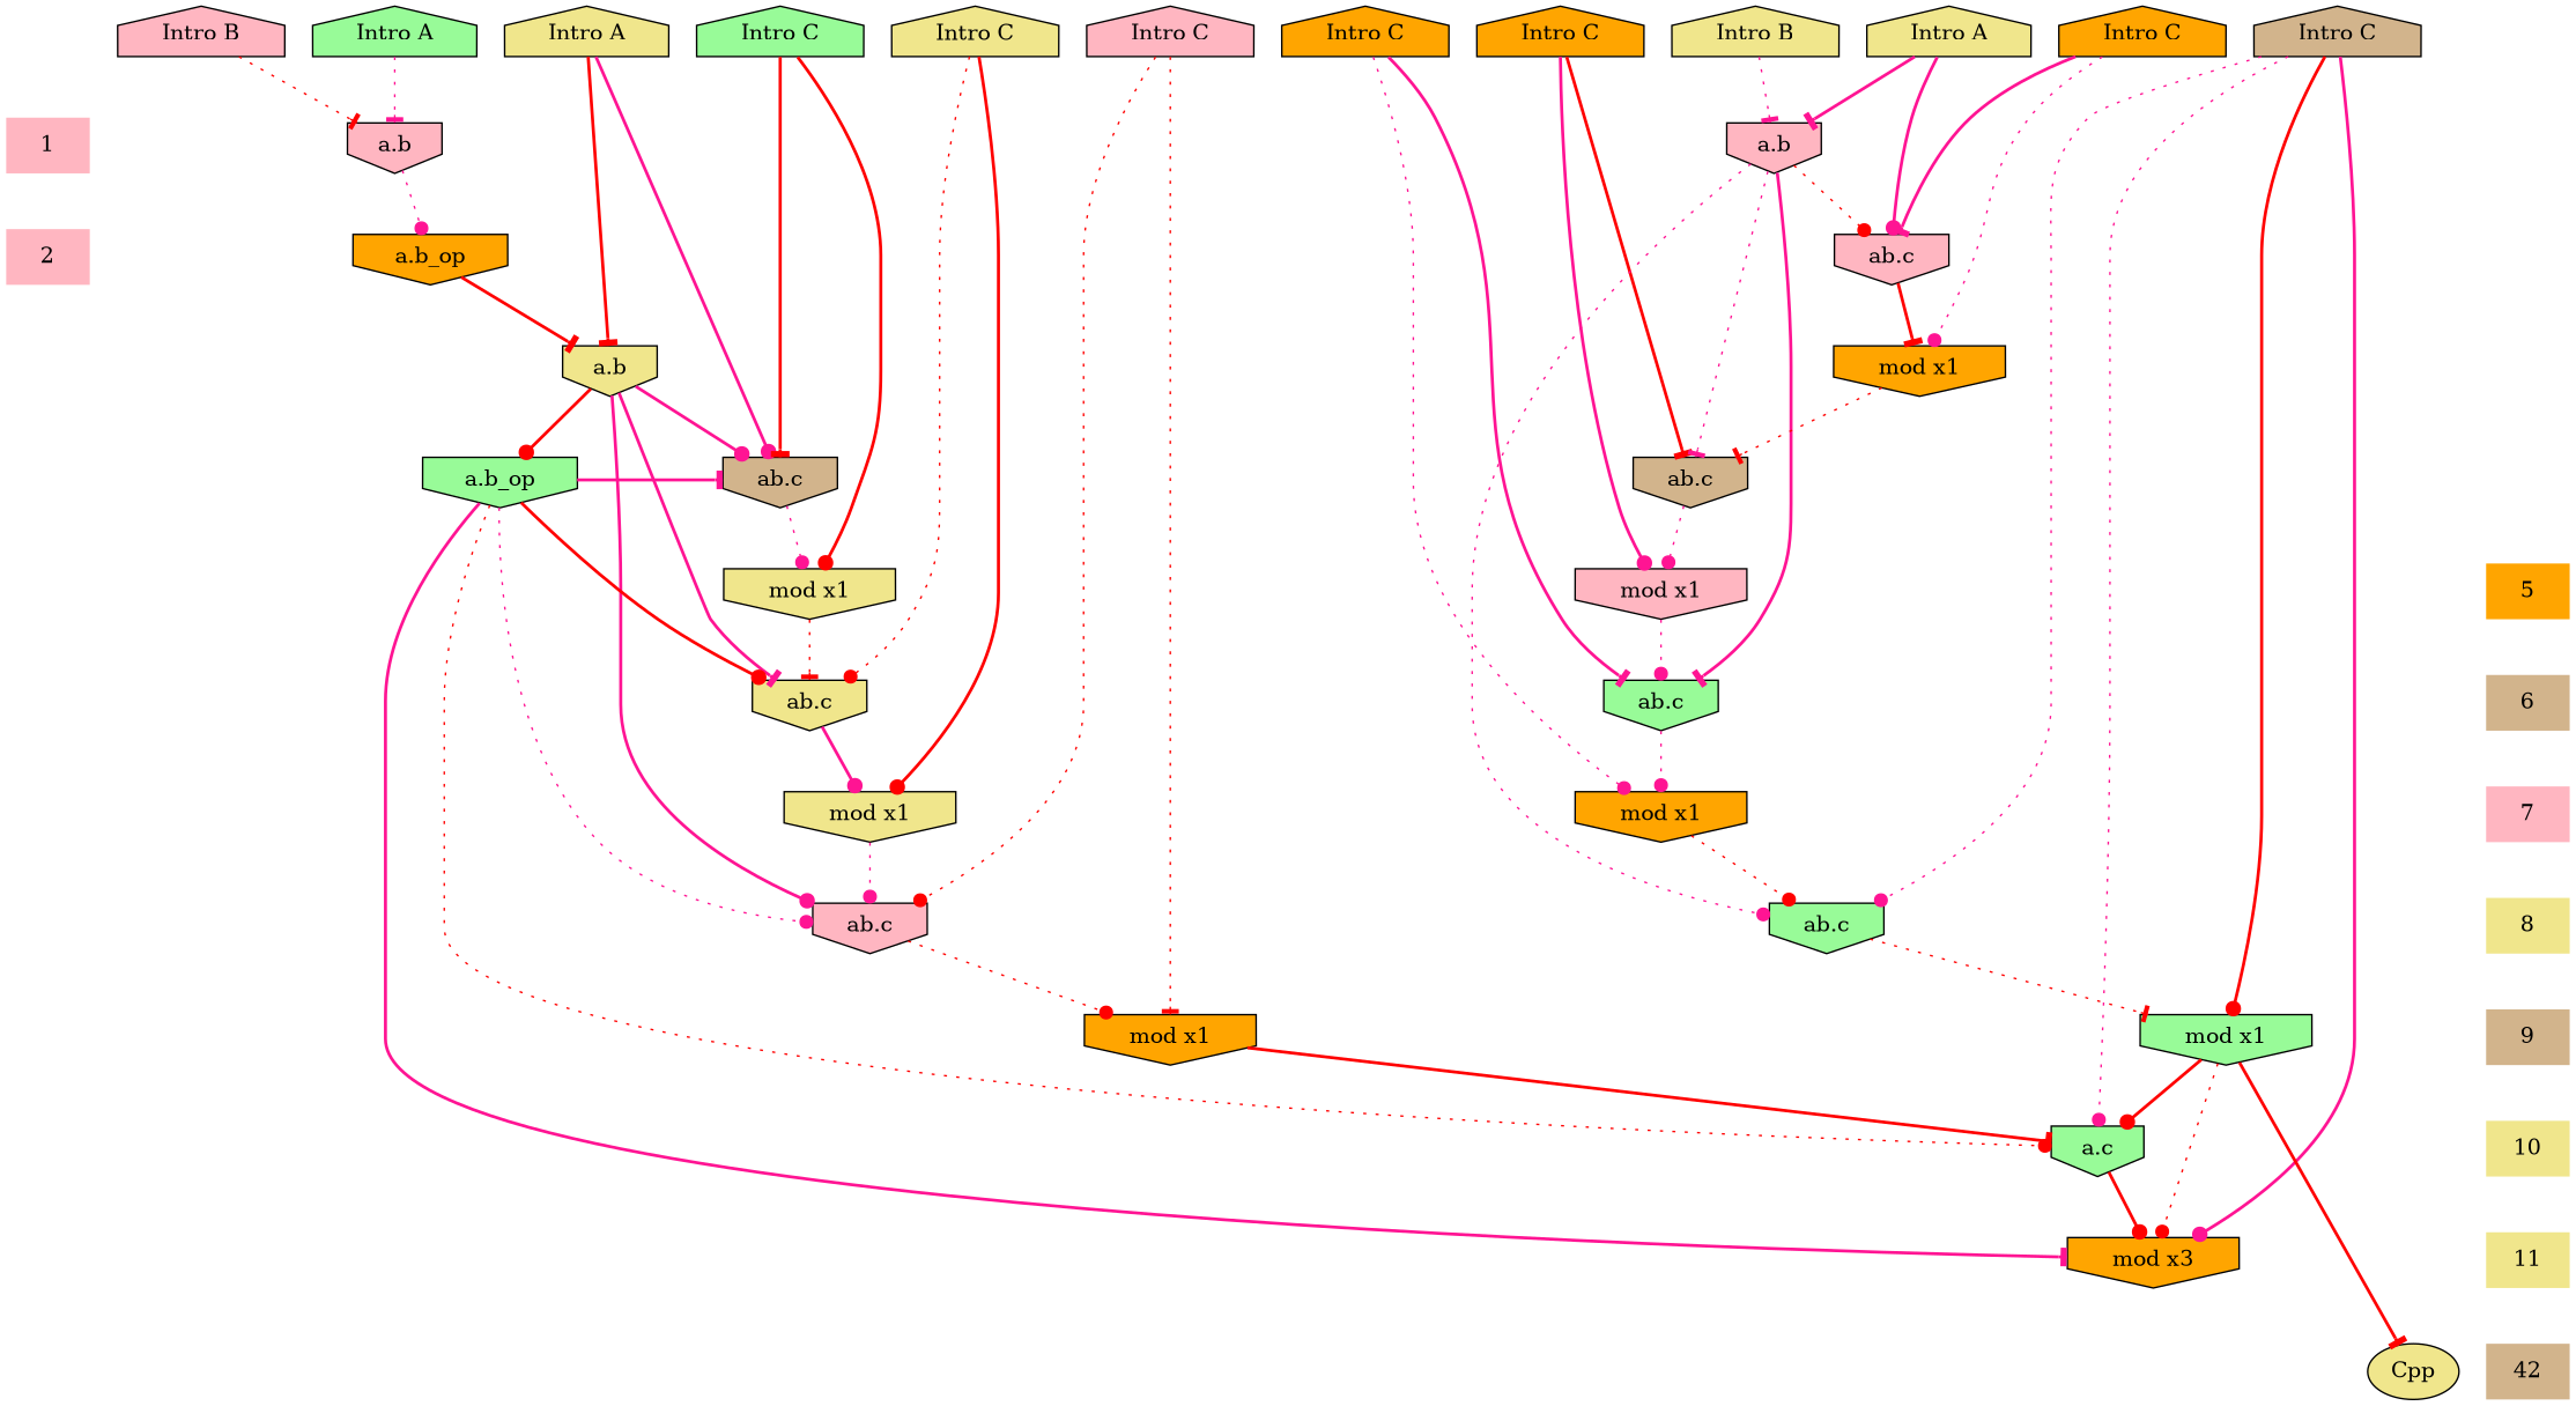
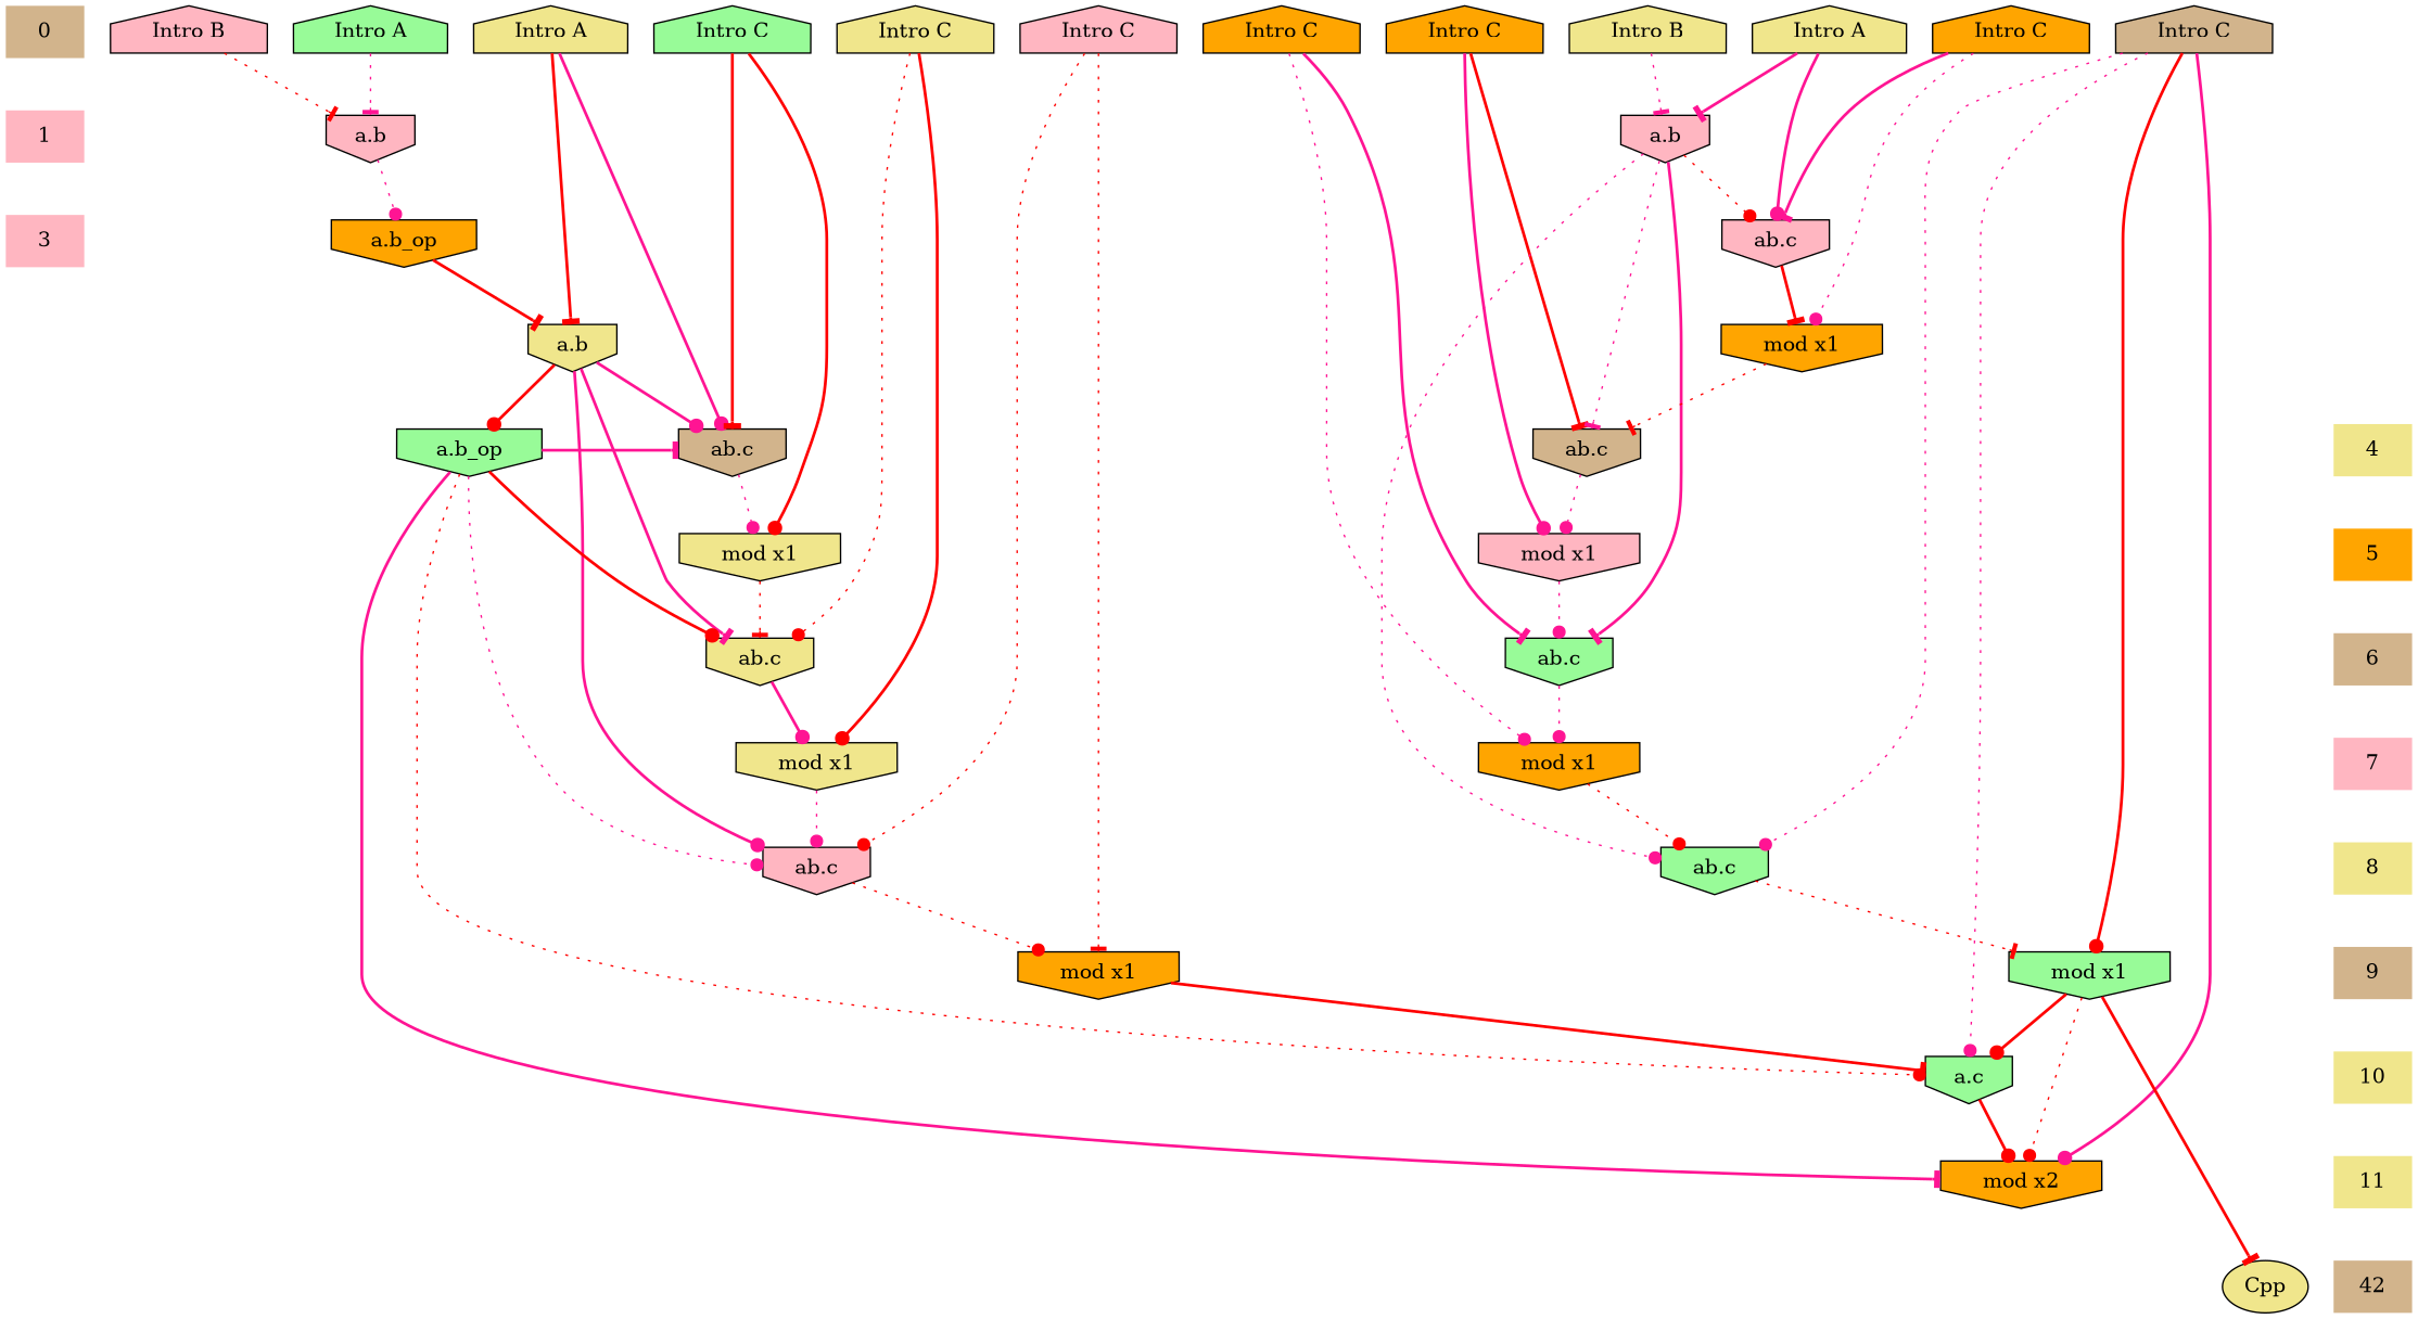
  digraph {
    ranksep=.5
    node [fillcolor=khaki shape=invhouse style=filled]
    edge [style=bold arrowhead=dot color=deeppink]
+   0 [fillcolor=tan shape=plaintext]
    n2 [fillcolor=lightpink label="Intro B" shape=house]
    n3 [fillcolor=palegreen label="Intro A" shape=house]
    n4 [label="Intro B" shape=house]
    n5 [label="Intro A" shape=house]
    n6 [label="Intro A" shape=house]
    n7 [fillcolor=lightpink label="Intro C" shape=house]
    n8 [fillcolor=orange label="Intro C" shape=house]
    n9 [fillcolor=tan label="Intro C" shape=house]
    n10 [fillcolor=palegreen label="Intro C" shape=house]
    n11 [fillcolor=orange label="Intro C" shape=house]
    n12 [fillcolor=orange label="Intro C" shape=house]
    n13 [label="Intro C" shape=house]
    1 [fillcolor=lightpink shape=plaintext]
    n15 [fillcolor=lightpink label="a.b"]
    n16 [fillcolor=lightpink label="a.b"]
-   2 [fillcolor=lightpink shape=plaintext]
+   2 [fillcolor=lightpink shape=plaintext label=3]
    n18 [fillcolor=lightpink label="ab.c"]
    n19 [fillcolor=orange label="a.b_op"]
    n20 [fillcolor=orange label="mod x1"]
    n21 [label="a.b"]
+   4 [shape=plaintext]
    n23 [fillcolor=tan label="ab.c"]
    n24 [fillcolor=tan label="ab.c"]
    n25 [fillcolor=palegreen label="a.b_op"]
    5 [fillcolor=orange shape=plaintext]
    n27 [fillcolor=lightpink label="mod x1"]
    n28 [label="mod x1"]
    6 [fillcolor=tan shape=plaintext]
    n30 [fillcolor=palegreen label="ab.c"]
    n31 [label="ab.c"]
    7 [fillcolor=lightpink shape=plaintext]
    n33 [fillcolor=orange label="mod x1"]
    n34 [label="mod x1"]
    8 [shape=plaintext]
    n36 [fillcolor=palegreen label="ab.c"]
    n37 [fillcolor=lightpink label="ab.c"]
    9 [fillcolor=tan shape=plaintext]
    n39 [fillcolor=palegreen label="mod x1"]
    n40 [fillcolor=orange label="mod x1"]
    10 [shape=plaintext]
    n42 [fillcolor=palegreen label="a.c"]
    11 [shape=plaintext]
-   n44 [fillcolor=orange label="mod x3"]
+   n44 [fillcolor=orange label="mod x2"]
    n45 [fillcolor=tan label=42 shape=plaintext]
    n46 [label=Cpp shape=""]
    subgraph sub_1 {
      rank=same
+     0
      n2
      n3
      n4
      n5
      n6
      n7
      n8
      n9
      n10
      n11
      n12
      n13
    }
    subgraph sub_2 {
      rank=same
      1
      n15
      n16
    }
    subgraph sub_3 {
      rank=same
      2
      n18
      n19
    }
    subgraph sub_4 {
      rank=same
      n20
      n21
    }
    subgraph sub_5 {
      rank=same
+     4
      n23
      n24
      n25
    }
    subgraph sub_6 {
      rank=same
      5
      n27
      n28
    }
    subgraph sub_7 {
      rank=same
      6
      n30
      n31
    }
    subgraph sub_8 {
      rank=same
      7
      n33
      n34
    }
    subgraph sub_9 {
      rank=same
      8
      n36
      n37
    }
    subgraph sub_10 {
      rank=same
      9
      n39
      n40
    }
    subgraph sub_11 {
      rank=same
      10
      n42
    }
    subgraph sub_12 {
      rank=same
      11
      n44
    }
    subgraph sub_13 {
      rank=same
      n45
      n46
    }
+   0 -> 1 [style=invis arrowhead="" color=""]
    n2 -> n16 [arrowhead=tee color=red style=dotted]
    n3 -> n16 [arrowhead=tee style=dotted]
    n4 -> n15 [arrowhead=tee style=dotted]
    n5 -> n15 [arrowhead=tee]
    n5 -> n18
    n6 -> n21 [arrowhead=tee color=red]
    n6 -> n24
    n7 -> n37 [color=red style=dotted]
    n7 -> n40 [arrowhead=tee color=red style=dotted]
    n8 -> n30 [arrowhead=tee]
    n8 -> n33 [style=dotted]
    n9 -> n36 [style=dotted]
    n9 -> n39 [color=red]
    n9 -> n42 [style=dotted]
    n9 -> n44
    n10 -> n24 [arrowhead=tee color=red]
    n10 -> n28 [color=red]
    n11 -> n18 [arrowhead=tee]
    n11 -> n20 [style=dotted]
    n12 -> n23 [arrowhead=tee color=red]
    n12 -> n27
    n13 -> n31 [color=red style=dotted]
    n13 -> n34 [color=red]
    1 -> 2 [style=invis arrowhead="" color=""]
    n15 -> n18 [color=red style=dotted]
    n15 -> n23 [arrowhead=tee style=dotted]
    n15 -> n30 [arrowhead=tee]
    n15 -> n36 [style=dotted]
    n16 -> n19 [style=dotted]
    n18 -> n20 [arrowhead=tee color=red]
    n19 -> n21 [arrowhead=tee color=red]
    n20 -> n23 [arrowhead=tee color=red style=dotted]
    n21 -> n24
    n21 -> n25 [color=red]
    n21 -> n31 [arrowhead=tee]
    n21 -> n37
+   4 -> 5 [style=invis arrowhead="" color=""]
    n23 -> n27 [style=dotted]
    n24 -> n28 [style=dotted]
    n25 -> n24 [arrowhead=tee]
    n25 -> n31 [color=red]
    n25 -> n37 [style=dotted]
    n25 -> n42 [color=red style=dotted]
    n25 -> n44 [arrowhead=tee]
    5 -> 6 [style=invis arrowhead="" color=""]
    n27 -> n30 [style=dotted]
    n28 -> n31 [arrowhead=tee color=red style=dotted]
    6 -> 7 [style=invis arrowhead="" color=""]
    n30 -> n33 [style=dotted]
    n31 -> n34
    7 -> 8 [style=invis arrowhead="" color=""]
    n33 -> n36 [color=red style=dotted]
    n34 -> n37 [style=dotted]
    8 -> 9 [style=invis arrowhead="" color=""]
    n36 -> n39 [arrowhead=tee color=red style=dotted]
    n37 -> n40 [color=red style=dotted]
    9 -> 10 [style=invis arrowhead="" color=""]
    n39 -> n42 [color=red]
    n39 -> n44 [color=red style=dotted]
    n39 -> n46 [arrowhead=tee color=red]
    n40 -> n42 [arrowhead=tee color=red]
    10 -> 11 [style=invis arrowhead="" color=""]
    n42 -> n44 [color=red]
    11 -> n45 [style=invis arrowhead="" color=""]
  }
